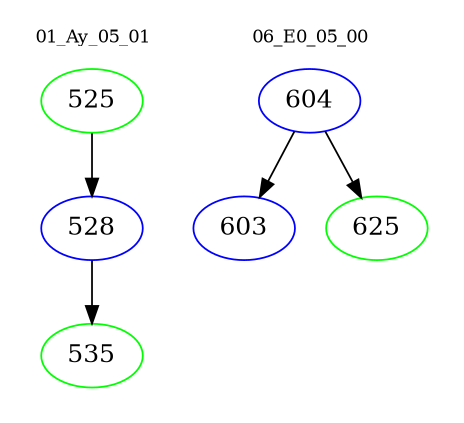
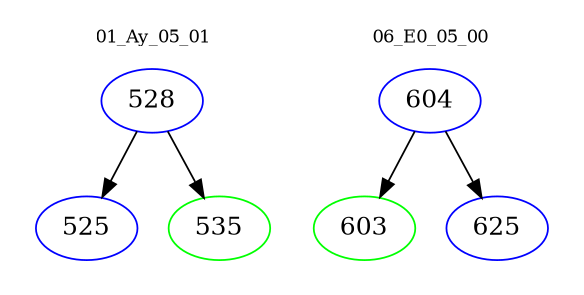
  digraph {
    node [color=blue]
    edge [color=black]
    n1 [label=528]
-   n2 [color=green label=525]
+   n2 [label=525]
    n3 [color=green label=535]
    n4 [label=604]
-   n5 [label=603]
-   n6 [color=green label=625]
+   n5 [color=green label=603]
+   n6 [label=625]
    subgraph cluster_1 {
      color=white
      fontsize=10
      label="01_Ay_05_01"
      n1
      n2
      n3
    }
    subgraph cluster_2 {
      color=white
      fontsize=10
      label="06_E0_05_00"
      n4
      n5
      n6
    }
-   n2 -> n1
+   n1 -> n2
    n1 -> n3
    n4 -> n5
    n4 -> n6
  }
